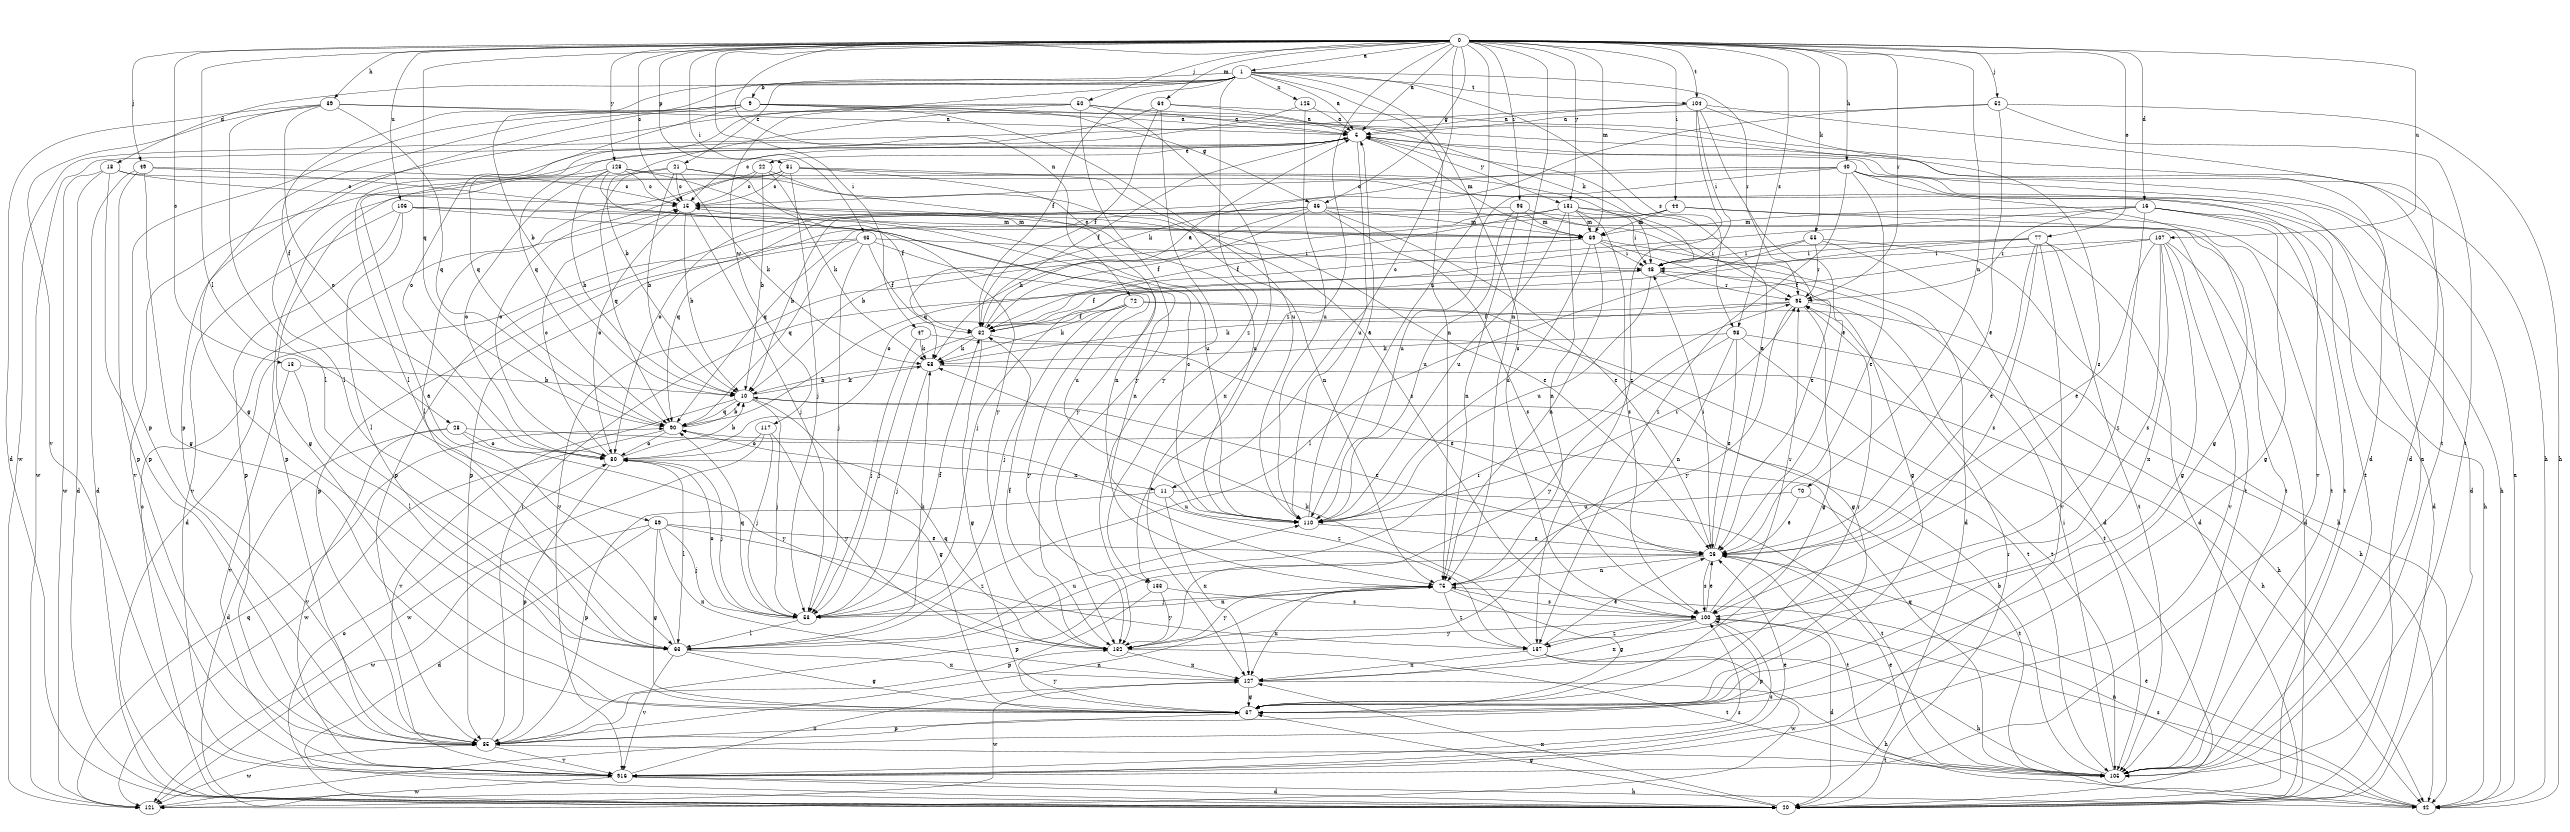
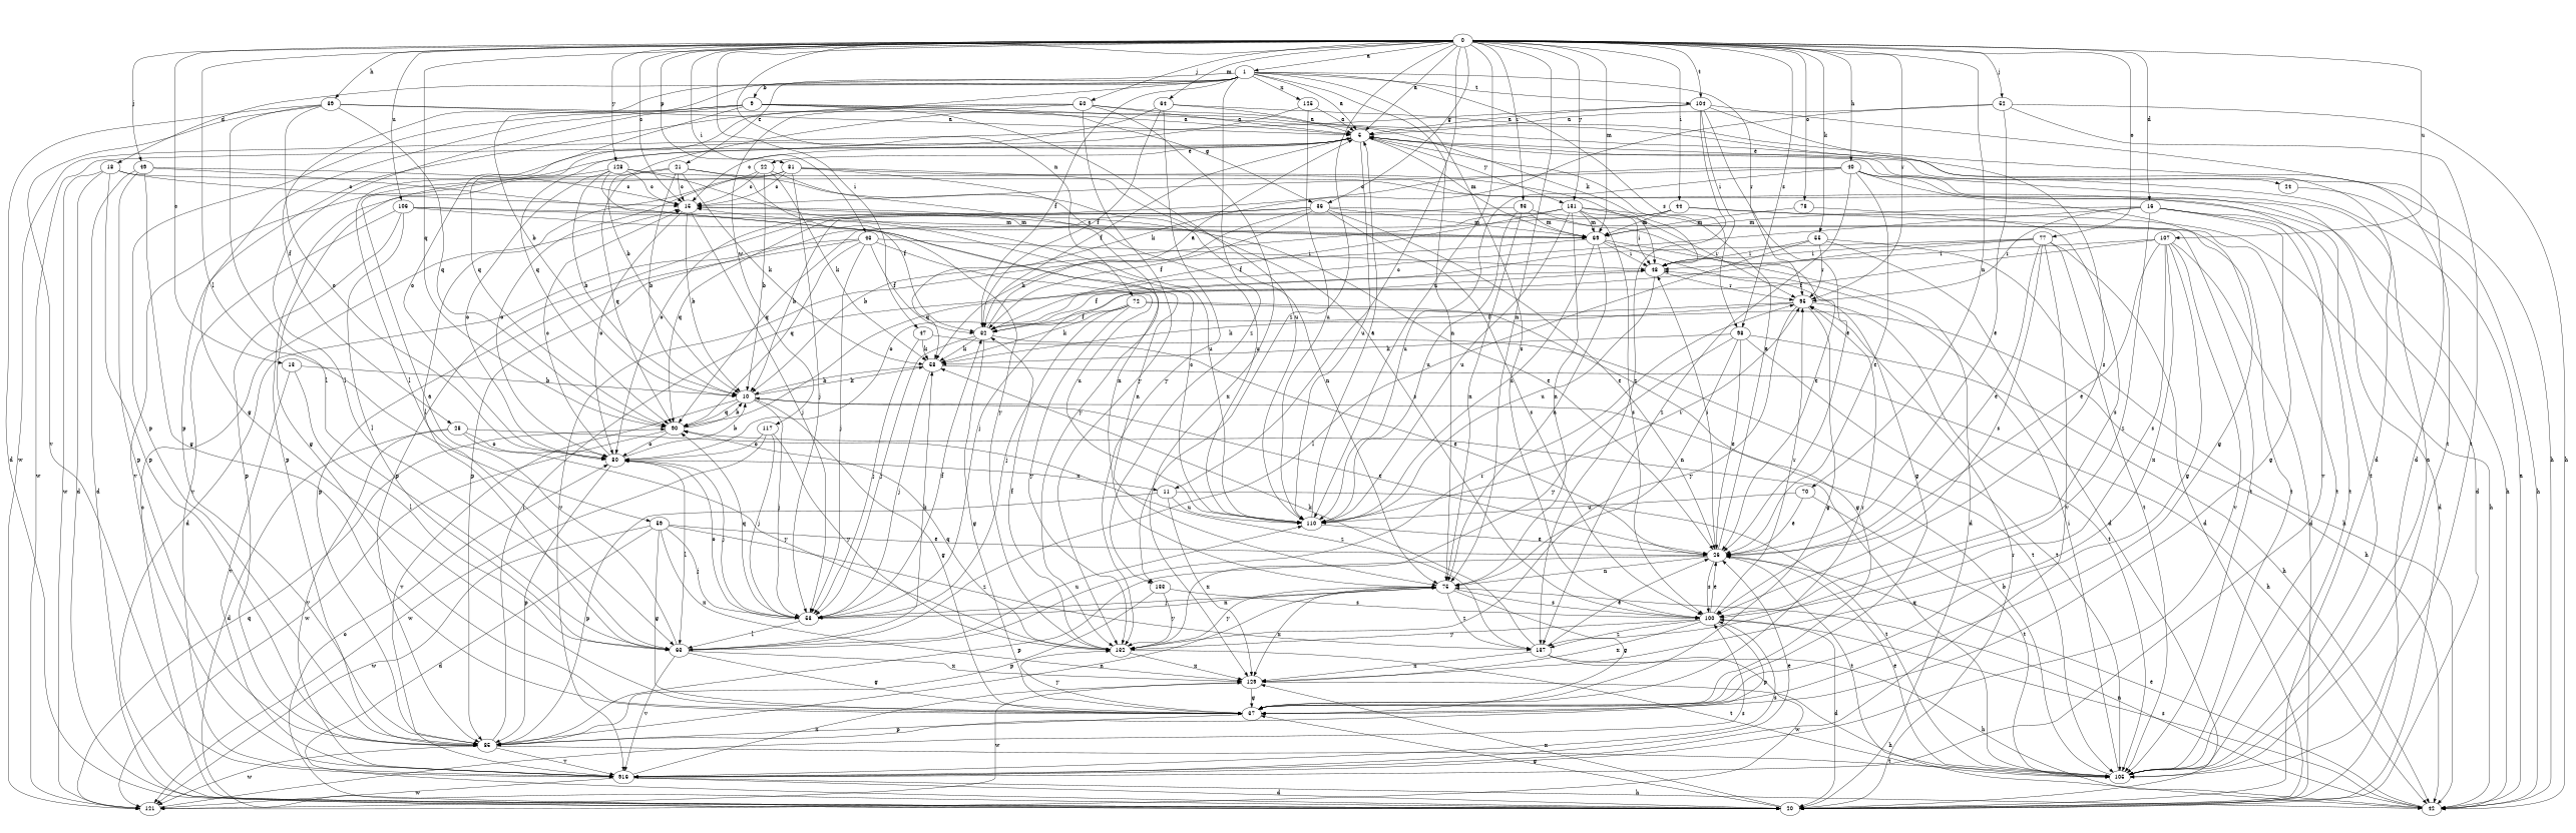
  strict digraph {
    0
    1
    5
    11
    13
    15
    16
    36
    39
    40
    43
    44
    47
    49
    50
    52
    55
    59
    64
    69
    70
    72
    75
    77
+   78
    81
    90
    93
    95
    98
    104
    106
    107
    110
    128
    131
    133
    9
    10
    18
    21
    28
    32
    100
    117
    125
    22
+   24
    121
    85
    105
-   127
+   127 [label=129]
    63
    n54 [label=916]
    80
    53
    37
    20
    137
    26
    58
    48
    42
    132
    0 -> 1 [label=a]
    0 -> 5 [label=a]
    0 -> 11 [label=c]
    0 -> 13 [label=c]
    0 -> 15 [label=c]
    0 -> 16 [label=d]
    0 -> 36 [label=g]
    0 -> 39 [label=h]
    0 -> 40 [label=h]
    0 -> 43 [label=i]
    0 -> 44 [label=i]
    0 -> 47 [label=i]
    0 -> 49 [label=j]
    0 -> 50 [label=j]
    0 -> 52 [label=j]
    0 -> 55 [label=k]
    0 -> 59 [label=l]
    0 -> 64 [label=m]
    0 -> 69 [label=m]
    0 -> 70 [label=n]
    0 -> 72 [label=n]
    0 -> 75 [label=n]
    0 -> 77 [label=o]
+   0 -> 78 [label=o]
    0 -> 81 [label=p]
    0 -> 90 [label=q]
    0 -> 93 [label=r]
    0 -> 95 [label=r]
    0 -> 98 [label=s]
    0 -> 104 [label=t]
    0 -> 106 [label=u]
    0 -> 107 [label=u]
    0 -> 110 [label=u]
    0 -> 128 [label=y]
    0 -> 131 [label=y]
    0 -> 133 [label=z]
    1 -> 5 [label=a]
    1 -> 75 [label=n]
    1 -> 95 [label=r]
    1 -> 98 [label=s]
    1 -> 104 [label=t]
    1 -> 133 [label=z]
    1 -> 9 [label=b]
    1 -> 10 [label=b]
    1 -> 18 [label=d]
    1 -> 21 [label=e]
    1 -> 28 [label=f]
    1 -> 32 [label=f]
    1 -> 100 [label=s]
    1 -> 117 [label=w]
    1 -> 125 [label=x]
    5 -> 15 [label=c]
    5 -> 69 [label=m]
    5 -> 110 [label=u]
    5 -> 131 [label=y]
    5 -> 32 [label=f]
    5 -> 22 [label=e]
+   5 -> 24 [label=e]
    5 -> 121 [label=w]
    11 -> 110 [label=u]
    11 -> 85 [label=p]
    11 -> 105 [label=t]
    11 -> 127 [label=x]
    13 -> 10 [label=b]
    13 -> 63 [label=l]
    13 -> n54 [label=v]
    15 -> 69 [label=m]
    15 -> 10 [label=b]
    15 -> 80 [label=o]
    15 -> 53 [label=j]
    16 -> 69 [label=m]
    16 -> 90 [label=q]
    16 -> 95 [label=r]
    16 -> 105 [label=t]
    16 -> 37 [label=g]
    16 -> 20 [label=d]
    16 -> 137 [label=z]
    36 -> 69 [label=m]
    36 -> 90 [label=q]
    36 -> 32 [label=f]
    36 -> 100 [label=s]
    36 -> 85 [label=p]
    36 -> 105 [label=t]
    36 -> 26 [label=e]
    36 -> 58 [label=k]
    39 -> 5 [label=a]
    39 -> 90 [label=q]
    39 -> 105 [label=t]
    39 -> 63 [label=l]
    39 -> n54 [label=v]
    39 -> 80 [label=o]
    39 -> 20 [label=d]
    40 -> 15 [label=c]
    40 -> 110 [label=u]
    40 -> n54 [label=v]
    40 -> 80 [label=o]
    40 -> 37 [label=g]
    40 -> 20 [label=d]
    40 -> 137 [label=z]
    40 -> 26 [label=e]
    43 -> 90 [label=q]
    43 -> 110 [label=u]
    43 -> 32 [label=f]
    43 -> 85 [label=p]
    43 -> 53 [label=j]
    43 -> 20 [label=d]
    43 -> 48 [label=i]
    44 -> 69 [label=m]
    44 -> 90 [label=q]
    44 -> 10 [label=b]
    44 -> 105 [label=t]
    44 -> 42 [label=h]
    47 -> 53 [label=j]
    47 -> 26 [label=e]
    47 -> 58 [label=k]
    49 -> 15 [label=c]
    49 -> 75 [label=n]
    49 -> 85 [label=p]
    49 -> 37 [label=g]
    49 -> 20 [label=d]
    50 -> 5 [label=a]
    50 -> 90 [label=q]
    50 -> 10 [label=b]
    50 -> 85 [label=p]
    50 -> 127 [label=x]
    50 -> 20 [label=d]
    50 -> 132 [label=y]
    52 -> 5 [label=a]
    52 -> 105 [label=t]
    52 -> 26 [label=e]
    52 -> 58 [label=k]
    52 -> 42 [label=h]
    55 -> 95 [label=r]
    55 -> 63 [label=l]
    55 -> 20 [label=d]
    55 -> 48 [label=i]
    55 -> 42 [label=h]
    59 -> 121 [label=w]
    59 -> 127 [label=x]
    59 -> 53 [label=j]
    59 -> 37 [label=g]
    59 -> 20 [label=d]
    59 -> 137 [label=z]
    59 -> 26 [label=e]
    64 -> 5 [label=a]
    64 -> 32 [label=f]
    64 -> 63 [label=l]
    64 -> 42 [label=h]
    64 -> 132 [label=y]
    69 -> 15 [label=c]
    69 -> 75 [label=n]
    69 -> 110 [label=u]
    69 -> n54 [label=v]
    69 -> 37 [label=g]
    69 -> 20 [label=d]
    69 -> 48 [label=i]
    70 -> 110 [label=u]
    70 -> 105 [label=t]
    70 -> 26 [label=e]
    72 -> 32 [label=f]
    72 -> 53 [label=j]
    72 -> 37 [label=g]
    72 -> 58 [label=k]
    72 -> 42 [label=h]
    72 -> 132 [label=y]
    75 -> 100 [label=s]
    75 -> 127 [label=x]
    75 -> 53 [label=j]
    75 -> 37 [label=g]
    75 -> 137 [label=z]
    75 -> 132 [label=y]
    77 -> 100 [label=s]
    77 -> 105 [label=t]
    77 -> n54 [label=v]
    77 -> 80 [label=o]
    77 -> 53 [label=j]
    77 -> 20 [label=d]
    77 -> 26 [label=e]
    77 -> 48 [label=i]
+   78 -> 69 [label=m]
+   78 -> 100 [label=s]
    81 -> 15 [label=c]
    81 -> 110 [label=u]
    81 -> 100 [label=s]
    81 -> 85 [label=p]
    81 -> 63 [label=l]
    81 -> 53 [label=j]
    81 -> 48 [label=i]
    90 -> 10 [label=b]
    90 -> 121 [label=w]
    90 -> 80 [label=o]
    93 -> 69 [label=m]
    93 -> 75 [label=n]
    93 -> 110 [label=u]
    93 -> 10 [label=b]
    93 -> 26 [label=e]
    95 -> 32 [label=f]
    95 -> 105 [label=t]
    95 -> 37 [label=g]
    95 -> 58 [label=k]
    95 -> 132 [label=y]
    98 -> 75 [label=n]
    98 -> 105 [label=t]
    98 -> 26 [label=e]
    98 -> 58 [label=k]
    98 -> 42 [label=h]
    98 -> 132 [label=y]
    104 -> 5 [label=a]
    104 -> 100 [label=s]
    104 -> 121 [label=w]
    104 -> 20 [label=d]
    104 -> 137 [label=z]
    104 -> 26 [label=e]
    104 -> 48 [label=i]
    106 -> 69 [label=m]
    106 -> 75 [label=n]
    106 -> 85 [label=p]
    106 -> 63 [label=l]
    106 -> n54 [label=v]
    106 -> 26 [label=e]
    107 -> 32 [label=f]
    107 -> 100 [label=s]
    107 -> 127 [label=x]
    107 -> n54 [label=v]
    107 -> 37 [label=g]
    107 -> 20 [label=d]
    107 -> 26 [label=e]
    107 -> 48 [label=i]
    110 -> 5 [label=a]
    110 -> 15 [label=c]
    110 -> 95 [label=r]
    110 -> 26 [label=e]
    128 -> 15 [label=c]
    128 -> 110 [label=u]
    128 -> 10 [label=b]
    128 -> 80 [label=o]
    128 -> 37 [label=g]
    128 -> 42 [label=h]
    128 -> 132 [label=y]
    131 -> 69 [label=m]
    131 -> 75 [label=n]
    131 -> 95 [label=r]
    131 -> 110 [label=u]
    131 -> 32 [label=f]
    131 -> 100 [label=s]
    131 -> 85 [label=p]
    131 -> 105 [label=t]
    131 -> 48 [label=i]
    133 -> 100 [label=s]
    133 -> 85 [label=p]
    133 -> 132 [label=y]
    9 -> 5 [label=a]
    9 -> 36 [label=g]
    9 -> 110 [label=u]
    9 -> 85 [label=p]
    9 -> 63 [label=l]
    9 -> 80 [label=o]
    9 -> 37 [label=g]
    9 -> 48 [label=k]
    10 -> 90 [label=q]
    10 -> n54 [label=v]
    10 -> 53 [label=j]
    10 -> 37 [label=g]
    10 -> 26 [label=e]
    10 -> 58 [label=k]
    18 -> 15 [label=c]
    18 -> 121 [label=w]
    18 -> 85 [label=p]
    18 -> 105 [label=t]
    18 -> 20 [label=d]
    21 -> 15 [label=c]
    21 -> 75 [label=n]
    21 -> 90 [label=q]
    21 -> 10 [label=b]
    21 -> 32 [label=f]
    21 -> n54 [label=v]
    21 -> 58 [label=k]
    28 -> n54 [label=v]
    28 -> 80 [label=o]
    28 -> 20 [label=d]
    28 -> 137 [label=z]
    28 -> 132 [label=y]
    32 -> 5 [label=a]
    32 -> 105 [label=t]
    32 -> 53 [label=j]
    32 -> 37 [label=g]
    32 -> 58 [label=k]
    100 -> 95 [label=r]
    100 -> 85 [label=p]
    100 -> 127 [label=x]
    100 -> 20 [label=d]
    100 -> 137 [label=z]
    100 -> 26 [label=e]
    100 -> 132 [label=y]
    117 -> 121 [label=w]
    117 -> 80 [label=o]
    117 -> 53 [label=j]
    117 -> 132 [label=y]
    125 -> 5 [label=a]
    125 -> 90 [label=q]
    125 -> 110 [label=u]
    22 -> 15 [label=c]
    22 -> 10 [label=b]
    22 -> 80 [label=o]
    22 -> 58 [label=k]
    22 -> 132 [label=y]
+   24 -> 42 [label=h]
    121 -> 90 [label=q]
    121 -> 100 [label=s]
    85 -> 75 [label=n]
    85 -> 121 [label=w]
    85 -> 105 [label=t]
    85 -> n54 [label=v]
    85 -> 48 [label=i]
    105 -> 5 [label=a]
    105 -> 90 [label=q]
    105 -> 10 [label=b]
    105 -> 26 [label=e]
    105 -> 48 [label=i]
    127 -> 121 [label=w]
    127 -> 37 [label=g]
    127 -> 42 [label=h]
    63 -> 5 [label=a]
    63 -> 95 [label=r]
    63 -> 110 [label=u]
    63 -> 127 [label=x]
    63 -> n54 [label=v]
    63 -> 37 [label=g]
    63 -> 58 [label=k]
    n54 -> 100 [label=s]
    n54 -> 121 [label=w]
    n54 -> 127 [label=x]
    n54 -> 20 [label=d]
    n54 -> 26 [label=e]
    n54 -> 42 [label=h]
    80 -> 11 [label=x]
    80 -> 15 [label=c]
    80 -> 10 [label=b]
    80 -> 85 [label=p]
    80 -> 63 [label=l]
    80 -> 53 [label=j]
    53 -> 75 [label=n]
    53 -> 90 [label=q]
    53 -> 32 [label=f]
    53 -> 63 [label=l]
    53 -> 80 [label=o]
    37 -> 95 [label=r]
    37 -> 85 [label=p]
    37 -> 132 [label=y]
    20 -> 15 [label=c]
    20 -> 95 [label=r]
    20 -> 127 [label=x]
    20 -> 80 [label=o]
    20 -> 37 [label=g]
    137 -> 121 [label=w]
    137 -> 127 [label=x]
    137 -> 26 [label=e]
    137 -> 58 [label=k]
    137 -> 42 [label=h]
    26 -> 5 [label=a]
    26 -> 75 [label=n]
    26 -> 100 [label=s]
    26 -> 85 [label=p]
    26 -> 105 [label=t]
    26 -> 48 [label=i]
    58 -> 10 [label=b]
    58 -> 53 [label=j]
    58 -> 42 [label=h]
    48 -> 95 [label=r]
    48 -> 110 [label=u]
    48 -> 32 [label=f]
    42 -> 5 [label=a]
    42 -> 75 [label=n]
    42 -> 100 [label=s]
    42 -> 26 [label=e]
    132 -> 90 [label=q]
    132 -> 32 [label=f]
    132 -> 105 [label=t]
    132 -> 127 [label=x]
  }
